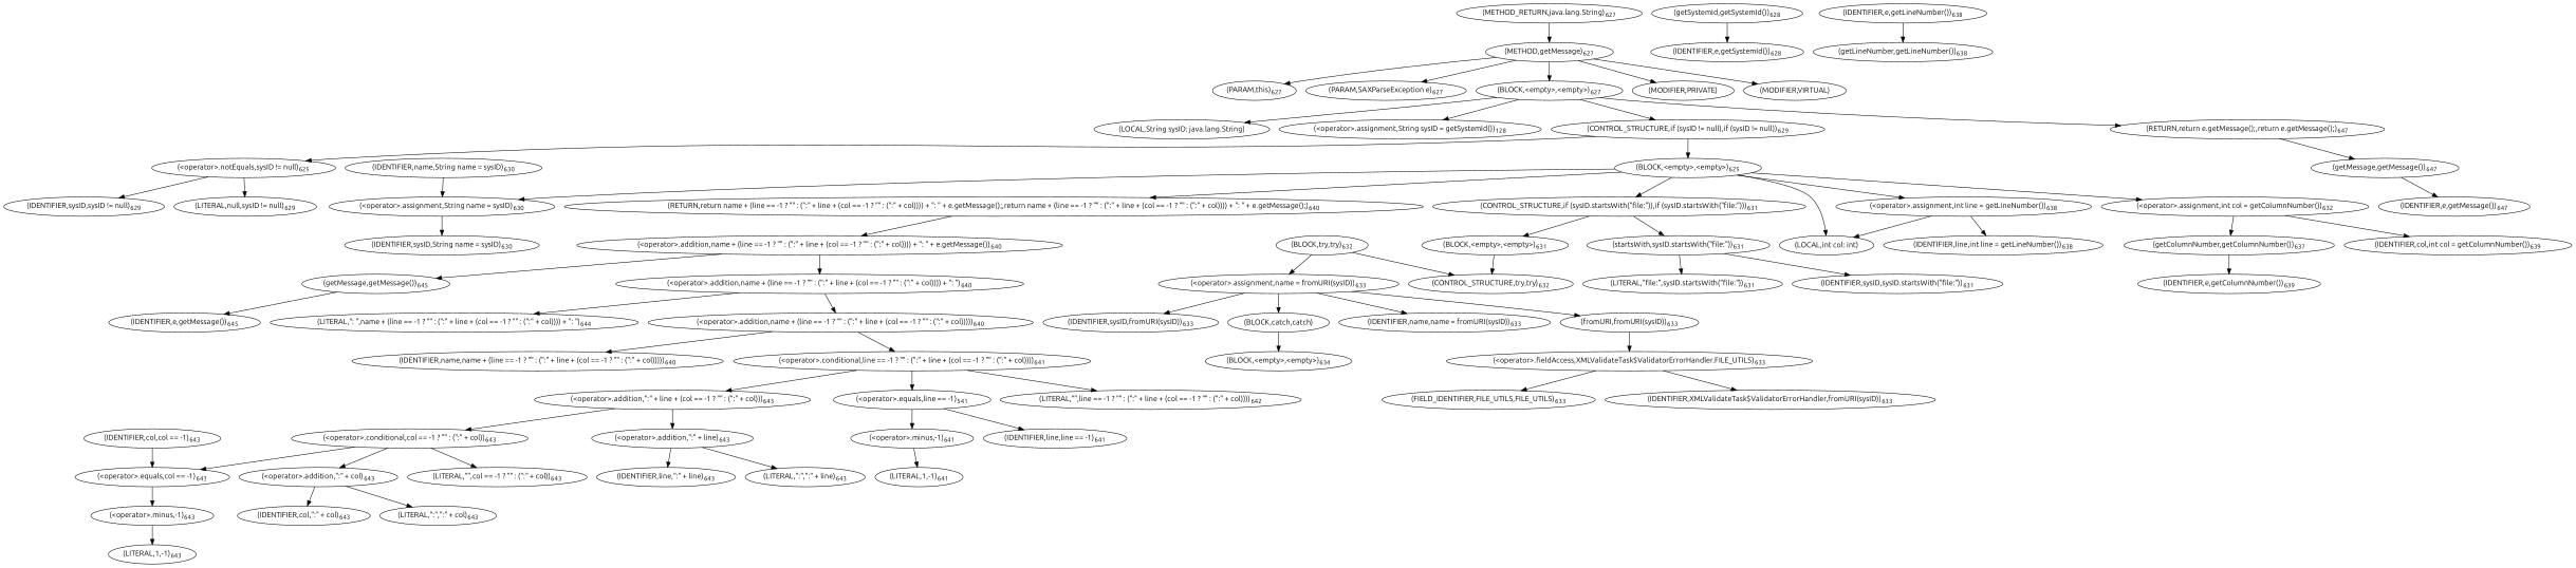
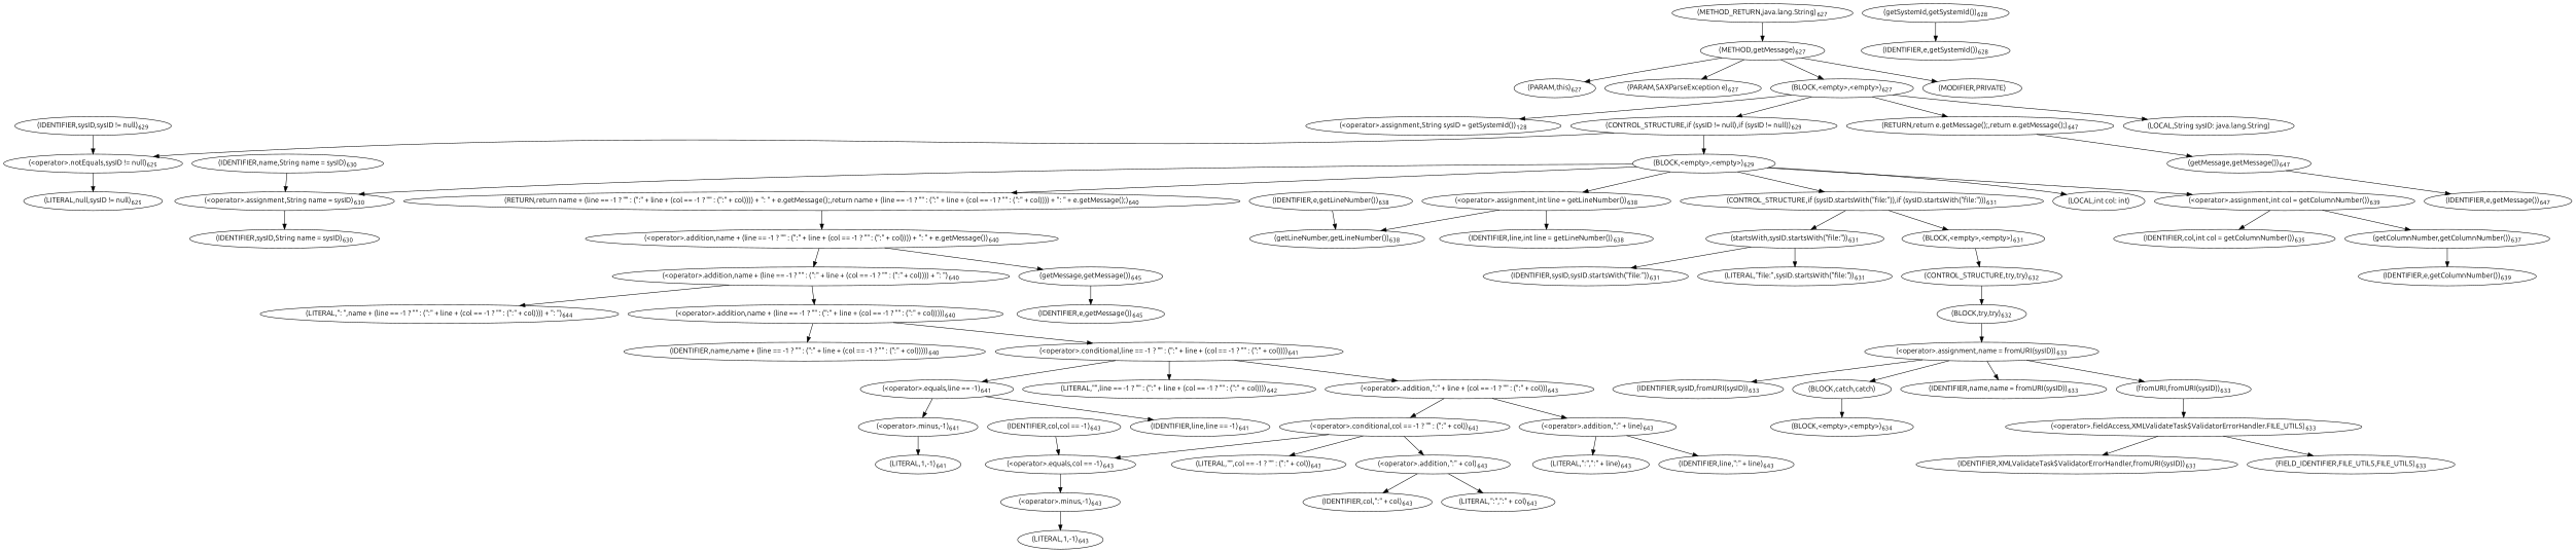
  digraph {
    fontname=Ubuntu
    node [fontname=Ubuntu]
    edge [fontname=Ubuntu]
    n1 [label=<(METHOD,getMessage)<SUB>627</SUB>>]
    n2 [label=<(PARAM,this)<SUB>627</SUB>>]
    n3 [label=<(PARAM,SAXParseException e)<SUB>627</SUB>>]
    n4 [label=<(BLOCK,&lt;empty&gt;,&lt;empty&gt;)<SUB>627</SUB>>]
    n5 [label=<(MODIFIER,PRIVATE)>]
-   n6 [label=<(MODIFIER,VIRTUAL)>]
    n7 [label=<(LOCAL,String sysID: java.lang.String)>]
    n8 [label=<(&lt;operator&gt;.assignment,String sysID = getSystemId())<SUB>128</SUB>>]
    n9 [label=<(CONTROL_STRUCTURE,if (sysID != null),if (sysID != null))<SUB>629</SUB>>]
    n10 [label=<(RETURN,return e.getMessage();,return e.getMessage();)<SUB>647</SUB>>]
    n11 [label=<(METHOD_RETURN,java.lang.String)<SUB>627</SUB>>]
    n12 [label=<(&lt;operator&gt;.notEquals,sysID != null)<SUB>629</SUB>>]
    n13 [label=<(BLOCK,&lt;empty&gt;,&lt;empty&gt;)<SUB>629</SUB>>]
    n14 [label=<(getMessage,getMessage())<SUB>647</SUB>>]
    n15 [label=<(getSystemId,getSystemId())<SUB>628</SUB>>]
    n16 [label=<(IDENTIFIER,e,getSystemId())<SUB>628</SUB>>]
    n17 [label=<(IDENTIFIER,sysID,sysID != null)<SUB>629</SUB>>]
    n18 [label=<(LITERAL,null,sysID != null)<SUB>629</SUB>>]
    n19 [label=<(&lt;operator&gt;.assignment,String name = sysID)<SUB>630</SUB>>]
    n20 [label=<(CONTROL_STRUCTURE,if (sysID.startsWith(&quot;file:&quot;)),if (sysID.startsWith(&quot;file:&quot;)))<SUB>631</SUB>>]
    n21 [label=<(&lt;operator&gt;.assignment,int line = getLineNumber())<SUB>638</SUB>>]
    n22 [label=<(LOCAL,int col: int)>]
-   n23 [label=<(&lt;operator&gt;.assignment,int col = getColumnNumber())<SUB>632</SUB>>]
+   n23 [label=<(&lt;operator&gt;.assignment,int col = getColumnNumber())<SUB>639</SUB>>]
    n24 [label=<(RETURN,return name + (line == -1 ? &quot;&quot; : (&quot;:&quot; + line + (col == -1 ? &quot;&quot; : (&quot;:&quot; + col)))) + &quot;: &quot; + e.getMessage();,return name + (line == -1 ? &quot;&quot; : (&quot;:&quot; + line + (col == -1 ? &quot;&quot; : (&quot;:&quot; + col)))) + &quot;: &quot; + e.getMessage();)<SUB>640</SUB>>]
    n25 [label=<(IDENTIFIER,sysID,String name = sysID)<SUB>630</SUB>>]
    n26 [label=<(startsWith,sysID.startsWith(&quot;file:&quot;))<SUB>631</SUB>>]
    n27 [label=<(BLOCK,&lt;empty&gt;,&lt;empty&gt;)<SUB>631</SUB>>]
    n28 [label=<(IDENTIFIER,line,int line = getLineNumber())<SUB>638</SUB>>]
    n29 [label=<(getLineNumber,getLineNumber())<SUB>638</SUB>>]
    n30 [label=<(IDENTIFIER,col,int col = getColumnNumber())<SUB>639</SUB>>]
    n31 [label=<(getColumnNumber,getColumnNumber())<SUB>637</SUB>>]
    n32 [label=<(&lt;operator&gt;.addition,name + (line == -1 ? &quot;&quot; : (&quot;:&quot; + line + (col == -1 ? &quot;&quot; : (&quot;:&quot; + col)))) + &quot;: &quot; + e.getMessage())<SUB>640</SUB>>]
    n33 [label=<(IDENTIFIER,name,String name = sysID)<SUB>630</SUB>>]
    n34 [label=<(IDENTIFIER,sysID,sysID.startsWith(&quot;file:&quot;))<SUB>631</SUB>>]
    n35 [label=<(LITERAL,&quot;file:&quot;,sysID.startsWith(&quot;file:&quot;))<SUB>631</SUB>>]
    n36 [label=<(CONTROL_STRUCTURE,try,try)<SUB>632</SUB>>]
    n37 [label=<(BLOCK,try,try)<SUB>632</SUB>>]
    n38 [label=<(&lt;operator&gt;.assignment,name = fromURI(sysID))<SUB>633</SUB>>]
    n39 [label=<(BLOCK,catch,catch)>]
    n40 [label=<(BLOCK,&lt;empty&gt;,&lt;empty&gt;)<SUB>634</SUB>>]
    n41 [label=<(IDENTIFIER,name,name = fromURI(sysID))<SUB>633</SUB>>]
    n42 [label=<(fromURI,fromURI(sysID))<SUB>633</SUB>>]
    n43 [label=<(IDENTIFIER,sysID,fromURI(sysID))<SUB>633</SUB>>]
    n44 [label=<(&lt;operator&gt;.fieldAccess,XMLValidateTask$ValidatorErrorHandler.FILE_UTILS)<SUB>633</SUB>>]
    n45 [label=<(IDENTIFIER,XMLValidateTask$ValidatorErrorHandler,fromURI(sysID))<SUB>633</SUB>>]
    n46 [label=<(FIELD_IDENTIFIER,FILE_UTILS,FILE_UTILS)<SUB>633</SUB>>]
    n47 [label=<(IDENTIFIER,e,getLineNumber())<SUB>638</SUB>>]
    n48 [label=<(IDENTIFIER,e,getColumnNumber())<SUB>639</SUB>>]
    n49 [label=<(&lt;operator&gt;.addition,name + (line == -1 ? &quot;&quot; : (&quot;:&quot; + line + (col == -1 ? &quot;&quot; : (&quot;:&quot; + col)))) + &quot;: &quot;)<SUB>640</SUB>>]
    n50 [label=<(getMessage,getMessage())<SUB>645</SUB>>]
    n51 [label=<(&lt;operator&gt;.addition,name + (line == -1 ? &quot;&quot; : (&quot;:&quot; + line + (col == -1 ? &quot;&quot; : (&quot;:&quot; + col)))))<SUB>640</SUB>>]
    n52 [label=<(LITERAL,&quot;: &quot;,name + (line == -1 ? &quot;&quot; : (&quot;:&quot; + line + (col == -1 ? &quot;&quot; : (&quot;:&quot; + col)))) + &quot;: &quot;)<SUB>644</SUB>>]
    n53 [label=<(IDENTIFIER,e,getMessage())<SUB>645</SUB>>]
    n54 [label=<(IDENTIFIER,name,name + (line == -1 ? &quot;&quot; : (&quot;:&quot; + line + (col == -1 ? &quot;&quot; : (&quot;:&quot; + col)))))<SUB>640</SUB>>]
    n55 [label=<(&lt;operator&gt;.conditional,line == -1 ? &quot;&quot; : (&quot;:&quot; + line + (col == -1 ? &quot;&quot; : (&quot;:&quot; + col))))<SUB>641</SUB>>]
-   n56 [label=<(&lt;operator&gt;.equals,line == -1)<SUB>541</SUB>>]
+   n56 [label=<(&lt;operator&gt;.equals,line == -1)<SUB>641</SUB>>]
    n57 [label=<(LITERAL,&quot;&quot;,line == -1 ? &quot;&quot; : (&quot;:&quot; + line + (col == -1 ? &quot;&quot; : (&quot;:&quot; + col))))<SUB>642</SUB>>]
    n58 [label=<(&lt;operator&gt;.addition,&quot;:&quot; + line + (col == -1 ? &quot;&quot; : (&quot;:&quot; + col)))<SUB>643</SUB>>]
    n59 [label=<(IDENTIFIER,line,line == -1)<SUB>641</SUB>>]
    n60 [label=<(&lt;operator&gt;.minus,-1)<SUB>641</SUB>>]
    n61 [label=<(&lt;operator&gt;.addition,&quot;:&quot; + line)<SUB>643</SUB>>]
    n62 [label=<(&lt;operator&gt;.conditional,col == -1 ? &quot;&quot; : (&quot;:&quot; + col))<SUB>643</SUB>>]
    n63 [label=<(LITERAL,1,-1)<SUB>641</SUB>>]
    n64 [label=<(LITERAL,&quot;:&quot;,&quot;:&quot; + line)<SUB>643</SUB>>]
    n65 [label=<(IDENTIFIER,line,&quot;:&quot; + line)<SUB>643</SUB>>]
    n66 [label=<(&lt;operator&gt;.equals,col == -1)<SUB>643</SUB>>]
    n67 [label=<(LITERAL,&quot;&quot;,col == -1 ? &quot;&quot; : (&quot;:&quot; + col))<SUB>643</SUB>>]
    n68 [label=<(&lt;operator&gt;.addition,&quot;:&quot; + col)<SUB>643</SUB>>]
    n69 [label=<(&lt;operator&gt;.minus,-1)<SUB>643</SUB>>]
    n70 [label=<(LITERAL,&quot;:&quot;,&quot;:&quot; + col)<SUB>643</SUB>>]
    n71 [label=<(IDENTIFIER,col,&quot;:&quot; + col)<SUB>643</SUB>>]
    n72 [label=<(IDENTIFIER,col,col == -1)<SUB>643</SUB>>]
    n73 [label=<(LITERAL,1,-1)<SUB>643</SUB>>]
    n74 [label=<(IDENTIFIER,e,getMessage())<SUB>647</SUB>>]
    n1 -> n2
    n1 -> n3
    n1 -> n4
    n1 -> n5
-   n1 -> n6
    n4 -> n7
    n4 -> n8
    n4 -> n9
    n4 -> n10
    n9 -> n12
    n9 -> n13
    n10 -> n14
    n11 -> n1
-   n12 -> n17
+   n17 -> n12
    n12 -> n18
    n13 -> n19
    n13 -> n20
    n13 -> n21
    n13 -> n22
    n13 -> n23
    n13 -> n24
    n14 -> n74
    n15 -> n16
    n19 -> n25
    n20 -> n26
    n20 -> n27
    n21 -> n28
-   n21 -> n22
+   n21 -> n29
    n23 -> n30
    n23 -> n31
    n24 -> n32
    n26 -> n34
    n26 -> n35
    n27 -> n36
    n31 -> n48
    n32 -> n49
    n32 -> n50
    n33 -> n19
-   n37 -> n36
+   n36 -> n37
    n37 -> n38
    n38 -> n39
    n38 -> n41
    n38 -> n42
    n38 -> n43
    n39 -> n40
    n42 -> n44
    n44 -> n45
    n44 -> n46
    n47 -> n29
    n49 -> n51
    n49 -> n52
    n50 -> n53
    n51 -> n54
    n51 -> n55
    n55 -> n56
    n55 -> n57
    n55 -> n58
    n56 -> n59
    n56 -> n60
    n58 -> n61
    n58 -> n62
    n60 -> n63
    n61 -> n64
    n61 -> n65
    n62 -> n66
    n62 -> n67
    n62 -> n68
    n66 -> n69
    n68 -> n70
    n68 -> n71
    n69 -> n73
    n72 -> n66
  }
